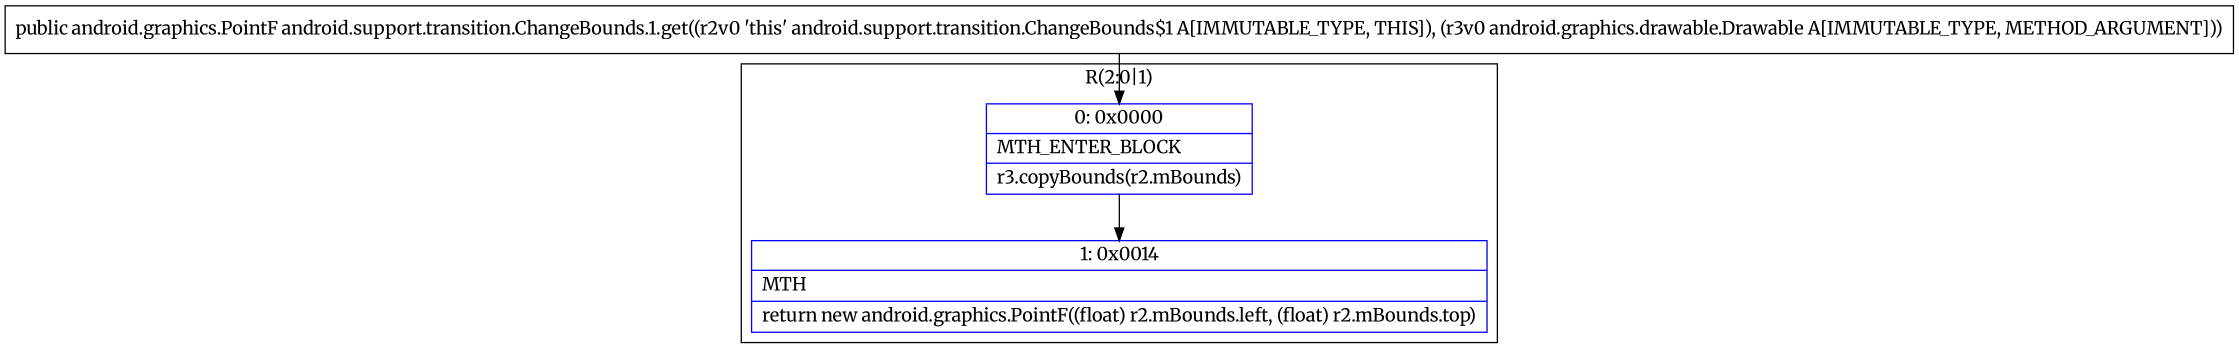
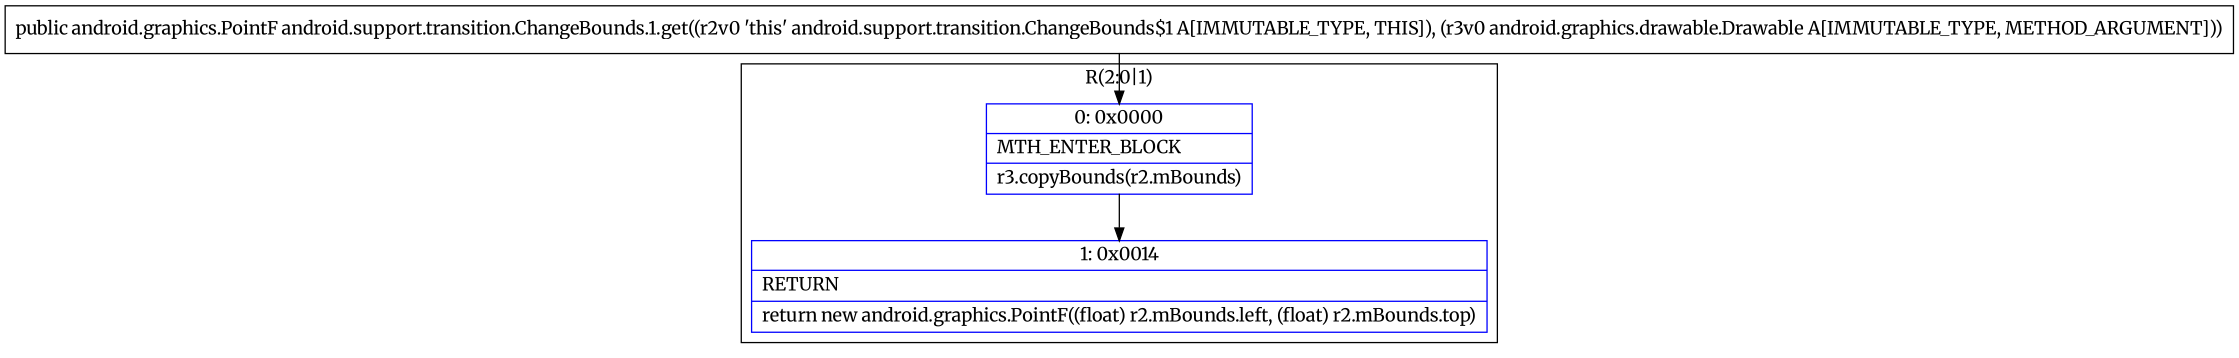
  digraph {
    fontname=Merriweather
    node [color=blue shape=record fontname=Merriweather]
    edge [fontname=Merriweather]
    n1 [label="{0\:\ 0x0000|MTH_ENTER_BLOCK\l|r3.copyBounds(r2.mBounds)\l}"]
-   n2 [label="{1\:\ 0x0014|MTH\l|return new android.graphics.PointF((float) r2.mBounds.left, (float) r2.mBounds.top)\l}"]
+   n2 [label="{1\:\ 0x0014|RETURN\l|return new android.graphics.PointF((float) r2.mBounds.left, (float) r2.mBounds.top)\l}"]
    n3 [label="{public android.graphics.PointF android.support.transition.ChangeBounds.1.get((r2v0 'this' android.support.transition.ChangeBounds$1 A[IMMUTABLE_TYPE, THIS]), (r3v0 android.graphics.drawable.Drawable A[IMMUTABLE_TYPE, METHOD_ARGUMENT])) }" color=""]
    subgraph cluster_1 {
      label="R(2:0|1)"
      n1
      n2
    }
    n1 -> n2
    n3 -> n1
  }
